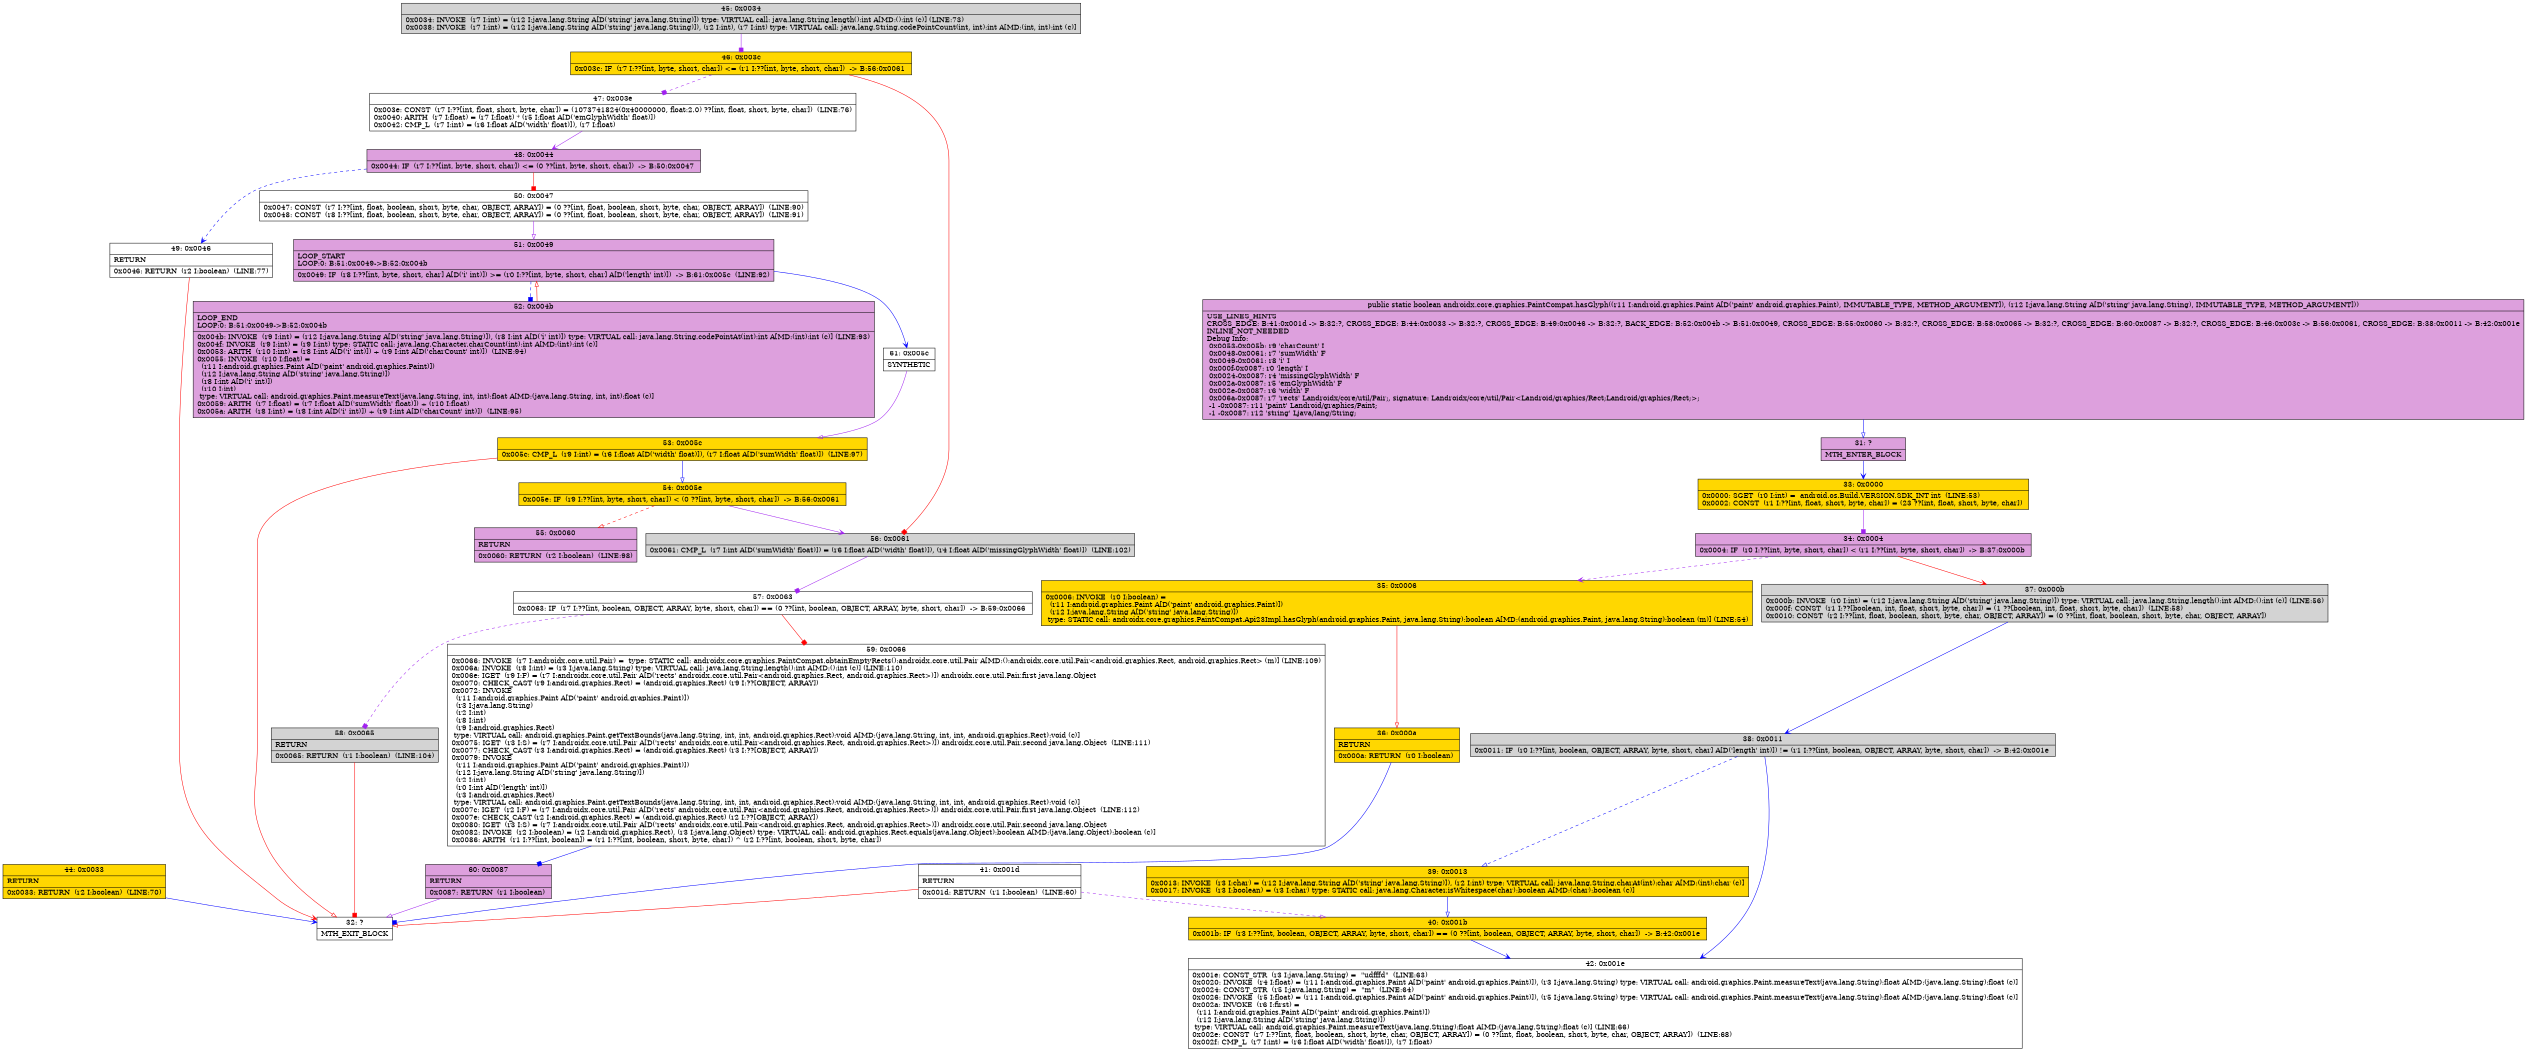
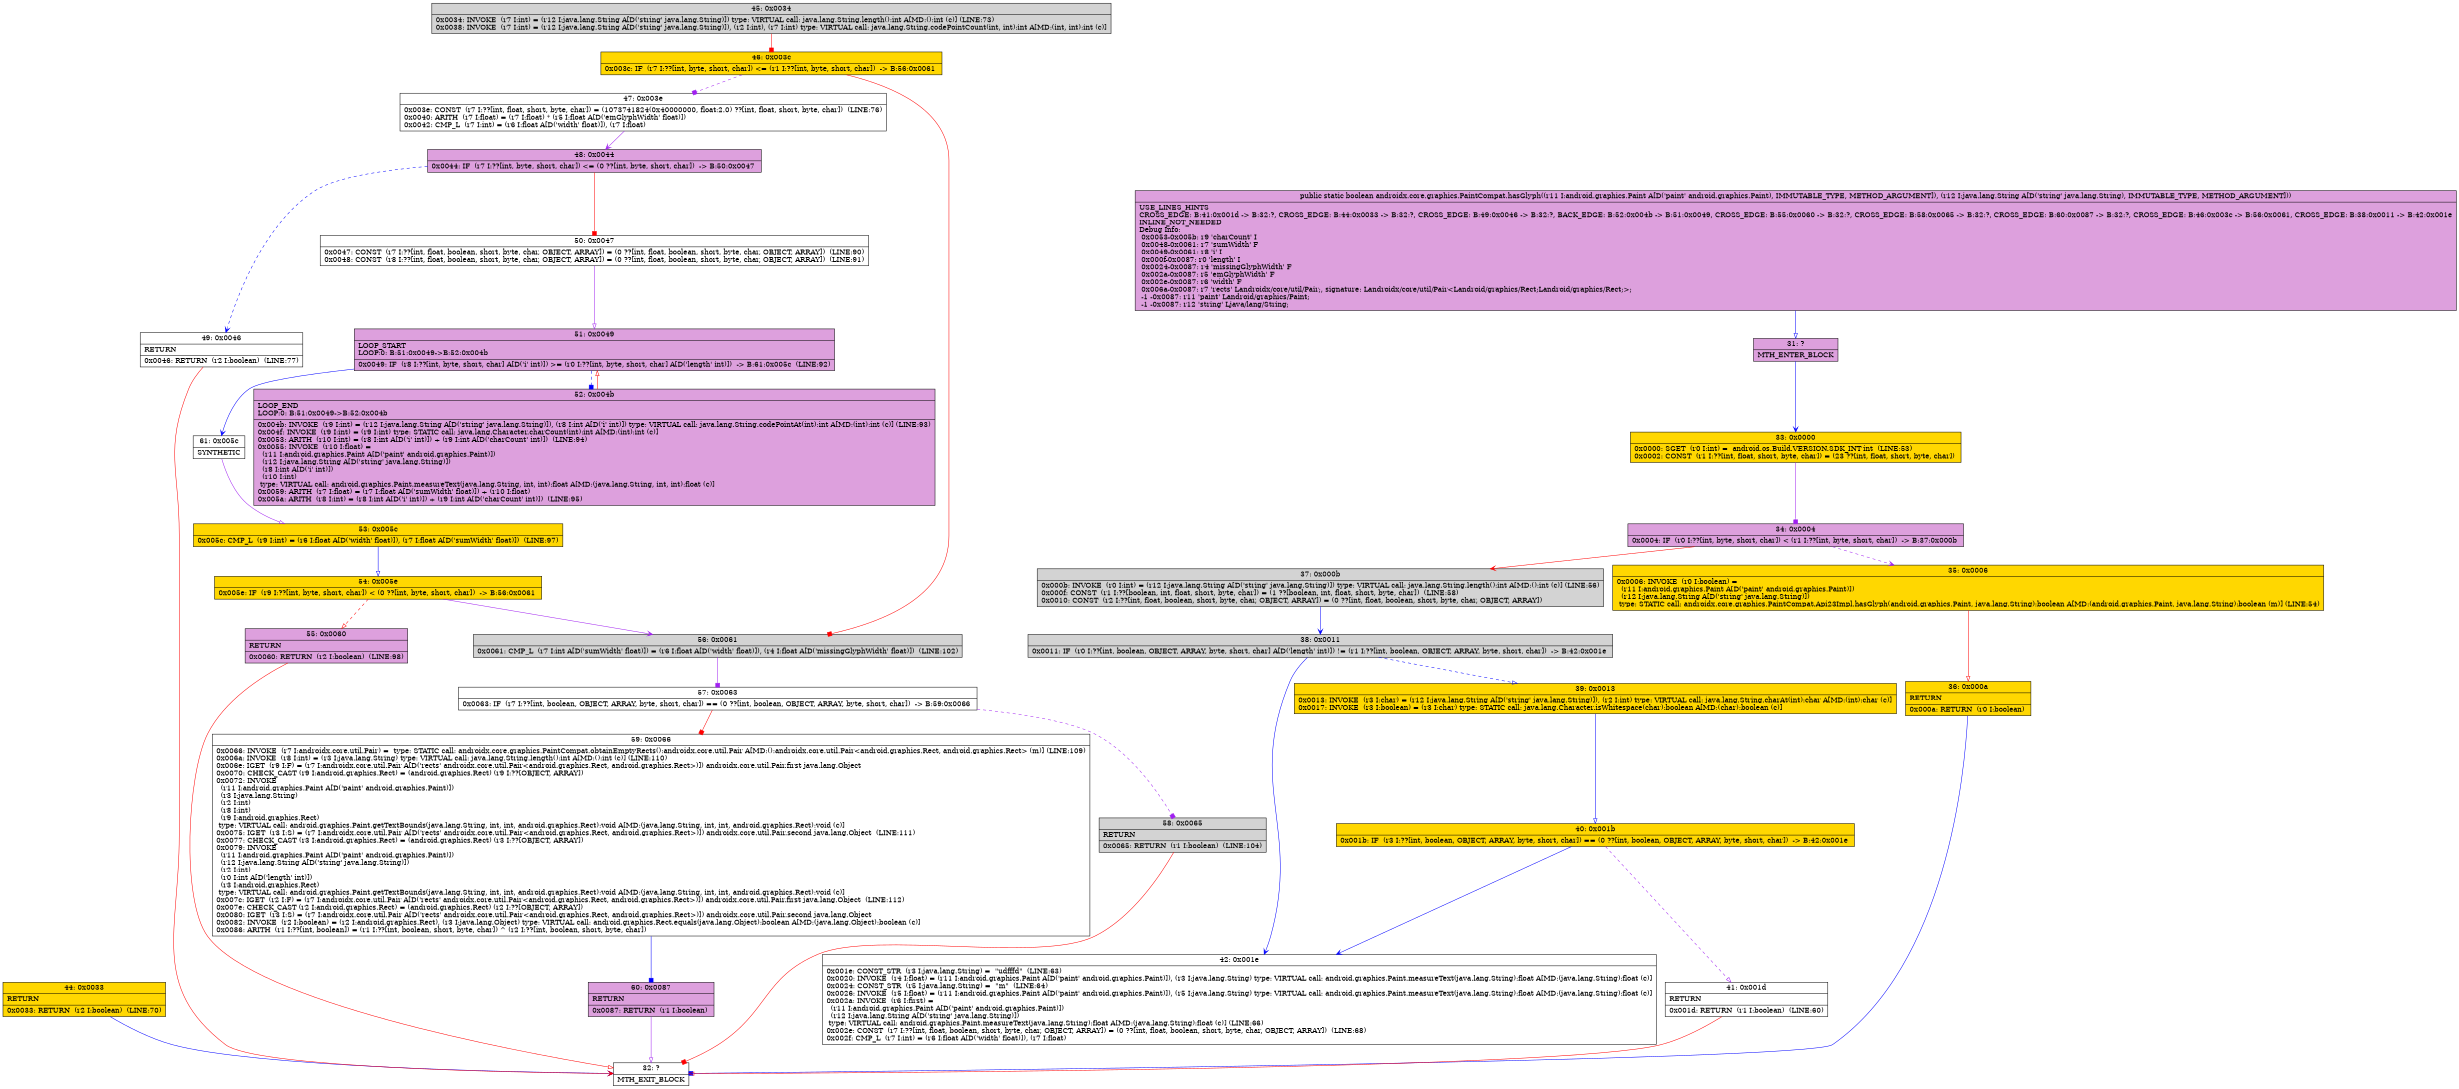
  digraph {
    node [fillcolor=gold shape=record style=filled]
    edge [arrowhead=onormal color=blue]
    n1 [fillcolor=plum label="{31\:\ ?|MTH_ENTER_BLOCK\l}"]
    n2 [label="{33\:\ 0x0000|0x0000: SGET  (r0 I:int) =  android.os.Build.VERSION.SDK_INT int  (LINE:53)\l0x0002: CONST  (r1 I:??[int, float, short, byte, char]) = (23 ??[int, float, short, byte, char]) \l}"]
    n3 [fillcolor=plum label="{34\:\ 0x0004|0x0004: IF  (r0 I:??[int, byte, short, char]) \< (r1 I:??[int, byte, short, char])  \-\> B:37:0x000b \l}"]
    n4 [label="{35\:\ 0x0006|0x0006: INVOKE  (r0 I:boolean) = \l  (r11 I:android.graphics.Paint A[D('paint' android.graphics.Paint)])\l  (r12 I:java.lang.String A[D('string' java.lang.String)])\l type: STATIC call: androidx.core.graphics.PaintCompat.Api23Impl.hasGlyph(android.graphics.Paint, java.lang.String):boolean A[MD:(android.graphics.Paint, java.lang.String):boolean (m)] (LINE:54)\l}"]
    n5 [fillcolor=lightgrey label="{37\:\ 0x000b|0x000b: INVOKE  (r0 I:int) = (r12 I:java.lang.String A[D('string' java.lang.String)]) type: VIRTUAL call: java.lang.String.length():int A[MD:():int (c)] (LINE:56)\l0x000f: CONST  (r1 I:??[boolean, int, float, short, byte, char]) = (1 ??[boolean, int, float, short, byte, char])  (LINE:58)\l0x0010: CONST  (r2 I:??[int, float, boolean, short, byte, char, OBJECT, ARRAY]) = (0 ??[int, float, boolean, short, byte, char, OBJECT, ARRAY]) \l}"]
    n6 [label="{36\:\ 0x000a|RETURN\l|0x000a: RETURN  (r0 I:boolean) \l}"]
    n7 [fillcolor=lightgrey label="{38\:\ 0x0011|0x0011: IF  (r0 I:??[int, boolean, OBJECT, ARRAY, byte, short, char] A[D('length' int)]) != (r1 I:??[int, boolean, OBJECT, ARRAY, byte, short, char])  \-\> B:42:0x001e \l}"]
    n8 [fillcolor=white label="{32\:\ ?|MTH_EXIT_BLOCK\l}"]
    n9 [label="{39\:\ 0x0013|0x0013: INVOKE  (r3 I:char) = (r12 I:java.lang.String A[D('string' java.lang.String)]), (r2 I:int) type: VIRTUAL call: java.lang.String.charAt(int):char A[MD:(int):char (c)]\l0x0017: INVOKE  (r3 I:boolean) = (r3 I:char) type: STATIC call: java.lang.Character.isWhitespace(char):boolean A[MD:(char):boolean (c)]\l}"]
    n10 [fillcolor=white label="{42\:\ 0x001e|0x001e: CONST_STR  (r3 I:java.lang.String) =  \"udfffd\"  (LINE:63)\l0x0020: INVOKE  (r4 I:float) = (r11 I:android.graphics.Paint A[D('paint' android.graphics.Paint)]), (r3 I:java.lang.String) type: VIRTUAL call: android.graphics.Paint.measureText(java.lang.String):float A[MD:(java.lang.String):float (c)]\l0x0024: CONST_STR  (r5 I:java.lang.String) =  \"m\"  (LINE:64)\l0x0026: INVOKE  (r5 I:float) = (r11 I:android.graphics.Paint A[D('paint' android.graphics.Paint)]), (r5 I:java.lang.String) type: VIRTUAL call: android.graphics.Paint.measureText(java.lang.String):float A[MD:(java.lang.String):float (c)]\l0x002a: INVOKE  (r6 I:first) = \l  (r11 I:android.graphics.Paint A[D('paint' android.graphics.Paint)])\l  (r12 I:java.lang.String A[D('string' java.lang.String)])\l type: VIRTUAL call: android.graphics.Paint.measureText(java.lang.String):float A[MD:(java.lang.String):float (c)] (LINE:66)\l0x002e: CONST  (r7 I:??[int, float, boolean, short, byte, char, OBJECT, ARRAY]) = (0 ??[int, float, boolean, short, byte, char, OBJECT, ARRAY])  (LINE:68)\l0x002f: CMP_L  (r7 I:int) = (r6 I:float A[D('width' float)]), (r7 I:float) \l}"]
    n11 [label="{40\:\ 0x001b|0x001b: IF  (r3 I:??[int, boolean, OBJECT, ARRAY, byte, short, char]) == (0 ??[int, boolean, OBJECT, ARRAY, byte, short, char])  \-\> B:42:0x001e \l}"]
    n12 [fillcolor=white label="{41\:\ 0x001d|RETURN\l|0x001d: RETURN  (r1 I:boolean)  (LINE:60)\l}"]
    n13 [label="{44\:\ 0x0033|RETURN\l|0x0033: RETURN  (r2 I:boolean)  (LINE:70)\l}"]
    n14 [fillcolor=lightgrey label="{45\:\ 0x0034|0x0034: INVOKE  (r7 I:int) = (r12 I:java.lang.String A[D('string' java.lang.String)]) type: VIRTUAL call: java.lang.String.length():int A[MD:():int (c)] (LINE:73)\l0x0038: INVOKE  (r7 I:int) = (r12 I:java.lang.String A[D('string' java.lang.String)]), (r2 I:int), (r7 I:int) type: VIRTUAL call: java.lang.String.codePointCount(int, int):int A[MD:(int, int):int (c)]\l}"]
    n15 [label="{46\:\ 0x003c|0x003c: IF  (r7 I:??[int, byte, short, char]) \<= (r1 I:??[int, byte, short, char])  \-\> B:56:0x0061 \l}"]
    n16 [fillcolor=white label="{47\:\ 0x003e|0x003e: CONST  (r7 I:??[int, float, short, byte, char]) = (1073741824(0x40000000, float:2.0) ??[int, float, short, byte, char])  (LINE:76)\l0x0040: ARITH  (r7 I:float) = (r7 I:float) * (r5 I:float A[D('emGlyphWidth' float)]) \l0x0042: CMP_L  (r7 I:int) = (r6 I:float A[D('width' float)]), (r7 I:float) \l}"]
    n17 [fillcolor=lightgrey label="{56\:\ 0x0061|0x0061: CMP_L  (r7 I:int A[D('sumWidth' float)]) = (r6 I:float A[D('width' float)]), (r4 I:float A[D('missingGlyphWidth' float)])  (LINE:102)\l}"]
    n18 [fillcolor=plum label="{48\:\ 0x0044|0x0044: IF  (r7 I:??[int, byte, short, char]) \<= (0 ??[int, byte, short, char])  \-\> B:50:0x0047 \l}"]
    n19 [fillcolor=white label="{57\:\ 0x0063|0x0063: IF  (r7 I:??[int, boolean, OBJECT, ARRAY, byte, short, char]) == (0 ??[int, boolean, OBJECT, ARRAY, byte, short, char])  \-\> B:59:0x0066 \l}"]
    n20 [fillcolor=white label="{49\:\ 0x0046|RETURN\l|0x0046: RETURN  (r2 I:boolean)  (LINE:77)\l}"]
    n21 [fillcolor=white label="{50\:\ 0x0047|0x0047: CONST  (r7 I:??[int, float, boolean, short, byte, char, OBJECT, ARRAY]) = (0 ??[int, float, boolean, short, byte, char, OBJECT, ARRAY])  (LINE:90)\l0x0048: CONST  (r8 I:??[int, float, boolean, short, byte, char, OBJECT, ARRAY]) = (0 ??[int, float, boolean, short, byte, char, OBJECT, ARRAY])  (LINE:91)\l}"]
    n22 [fillcolor=plum label="{51\:\ 0x0049|LOOP_START\lLOOP:0: B:51:0x0049\-\>B:52:0x004b\l|0x0049: IF  (r8 I:??[int, byte, short, char] A[D('i' int)]) \>= (r0 I:??[int, byte, short, char] A[D('length' int)])  \-\> B:61:0x005c  (LINE:92)\l}"]
    n23 [fillcolor=plum label="{52\:\ 0x004b|LOOP_END\lLOOP:0: B:51:0x0049\-\>B:52:0x004b\l|0x004b: INVOKE  (r9 I:int) = (r12 I:java.lang.String A[D('string' java.lang.String)]), (r8 I:int A[D('i' int)]) type: VIRTUAL call: java.lang.String.codePointAt(int):int A[MD:(int):int (c)] (LINE:93)\l0x004f: INVOKE  (r9 I:int) = (r9 I:int) type: STATIC call: java.lang.Character.charCount(int):int A[MD:(int):int (c)]\l0x0053: ARITH  (r10 I:int) = (r8 I:int A[D('i' int)]) + (r9 I:int A[D('charCount' int)])  (LINE:94)\l0x0055: INVOKE  (r10 I:float) = \l  (r11 I:android.graphics.Paint A[D('paint' android.graphics.Paint)])\l  (r12 I:java.lang.String A[D('string' java.lang.String)])\l  (r8 I:int A[D('i' int)])\l  (r10 I:int)\l type: VIRTUAL call: android.graphics.Paint.measureText(java.lang.String, int, int):float A[MD:(java.lang.String, int, int):float (c)]\l0x0059: ARITH  (r7 I:float) = (r7 I:float A[D('sumWidth' float)]) + (r10 I:float) \l0x005a: ARITH  (r8 I:int) = (r8 I:int A[D('i' int)]) + (r9 I:int A[D('charCount' int)])  (LINE:95)\l}"]
    n24 [fillcolor=white label="{61\:\ 0x005c|SYNTHETIC\l}"]
    n25 [label="{53\:\ 0x005c|0x005c: CMP_L  (r9 I:int) = (r6 I:float A[D('width' float)]), (r7 I:float A[D('sumWidth' float)])  (LINE:97)\l}"]
    n26 [label="{54\:\ 0x005e|0x005e: IF  (r9 I:??[int, byte, short, char]) \< (0 ??[int, byte, short, char])  \-\> B:56:0x0061 \l}"]
    n27 [fillcolor=plum label="{55\:\ 0x0060|RETURN\l|0x0060: RETURN  (r2 I:boolean)  (LINE:98)\l}"]
    n28 [fillcolor=lightgrey label="{58\:\ 0x0065|RETURN\l|0x0065: RETURN  (r1 I:boolean)  (LINE:104)\l}"]
    n29 [fillcolor=white label="{59\:\ 0x0066|0x0066: INVOKE  (r7 I:androidx.core.util.Pair) =  type: STATIC call: androidx.core.graphics.PaintCompat.obtainEmptyRects():androidx.core.util.Pair A[MD:():androidx.core.util.Pair\<android.graphics.Rect, android.graphics.Rect\> (m)] (LINE:109)\l0x006a: INVOKE  (r8 I:int) = (r3 I:java.lang.String) type: VIRTUAL call: java.lang.String.length():int A[MD:():int (c)] (LINE:110)\l0x006e: IGET  (r9 I:F) = (r7 I:androidx.core.util.Pair A[D('rects' androidx.core.util.Pair\<android.graphics.Rect, android.graphics.Rect\>)]) androidx.core.util.Pair.first java.lang.Object \l0x0070: CHECK_CAST (r9 I:android.graphics.Rect) = (android.graphics.Rect) (r9 I:??[OBJECT, ARRAY]) \l0x0072: INVOKE  \l  (r11 I:android.graphics.Paint A[D('paint' android.graphics.Paint)])\l  (r3 I:java.lang.String)\l  (r2 I:int)\l  (r8 I:int)\l  (r9 I:android.graphics.Rect)\l type: VIRTUAL call: android.graphics.Paint.getTextBounds(java.lang.String, int, int, android.graphics.Rect):void A[MD:(java.lang.String, int, int, android.graphics.Rect):void (c)]\l0x0075: IGET  (r3 I:S) = (r7 I:androidx.core.util.Pair A[D('rects' androidx.core.util.Pair\<android.graphics.Rect, android.graphics.Rect\>)]) androidx.core.util.Pair.second java.lang.Object  (LINE:111)\l0x0077: CHECK_CAST (r3 I:android.graphics.Rect) = (android.graphics.Rect) (r3 I:??[OBJECT, ARRAY]) \l0x0079: INVOKE  \l  (r11 I:android.graphics.Paint A[D('paint' android.graphics.Paint)])\l  (r12 I:java.lang.String A[D('string' java.lang.String)])\l  (r2 I:int)\l  (r0 I:int A[D('length' int)])\l  (r3 I:android.graphics.Rect)\l type: VIRTUAL call: android.graphics.Paint.getTextBounds(java.lang.String, int, int, android.graphics.Rect):void A[MD:(java.lang.String, int, int, android.graphics.Rect):void (c)]\l0x007c: IGET  (r2 I:F) = (r7 I:androidx.core.util.Pair A[D('rects' androidx.core.util.Pair\<android.graphics.Rect, android.graphics.Rect\>)]) androidx.core.util.Pair.first java.lang.Object  (LINE:112)\l0x007e: CHECK_CAST (r2 I:android.graphics.Rect) = (android.graphics.Rect) (r2 I:??[OBJECT, ARRAY]) \l0x0080: IGET  (r3 I:S) = (r7 I:androidx.core.util.Pair A[D('rects' androidx.core.util.Pair\<android.graphics.Rect, android.graphics.Rect\>)]) androidx.core.util.Pair.second java.lang.Object \l0x0082: INVOKE  (r2 I:boolean) = (r2 I:android.graphics.Rect), (r3 I:java.lang.Object) type: VIRTUAL call: android.graphics.Rect.equals(java.lang.Object):boolean A[MD:(java.lang.Object):boolean (c)]\l0x0086: ARITH  (r1 I:??[int, boolean]) = (r1 I:??[int, boolean, short, byte, char]) ^ (r2 I:??[int, boolean, short, byte, char]) \l}"]
    n30 [fillcolor=plum label="{60\:\ 0x0087|RETURN\l|0x0087: RETURN  (r1 I:boolean) \l}"]
    n31 [fillcolor=plum label="{public static boolean androidx.core.graphics.PaintCompat.hasGlyph((r11 I:android.graphics.Paint A[D('paint' android.graphics.Paint), IMMUTABLE_TYPE, METHOD_ARGUMENT]), (r12 I:java.lang.String A[D('string' java.lang.String), IMMUTABLE_TYPE, METHOD_ARGUMENT]))  | USE_LINES_HINTS\lCROSS_EDGE: B:41:0x001d \-\> B:32:?, CROSS_EDGE: B:44:0x0033 \-\> B:32:?, CROSS_EDGE: B:49:0x0046 \-\> B:32:?, BACK_EDGE: B:52:0x004b \-\> B:51:0x0049, CROSS_EDGE: B:55:0x0060 \-\> B:32:?, CROSS_EDGE: B:58:0x0065 \-\> B:32:?, CROSS_EDGE: B:60:0x0087 \-\> B:32:?, CROSS_EDGE: B:46:0x003c \-\> B:56:0x0061, CROSS_EDGE: B:38:0x0011 \-\> B:42:0x001e\lINLINE_NOT_NEEDED\lDebug Info:\l  0x0053\-0x005b: r9 'charCount' I\l  0x0048\-0x0061: r7 'sumWidth' F\l  0x0049\-0x0061: r8 'i' I\l  0x000f\-0x0087: r0 'length' I\l  0x0024\-0x0087: r4 'missingGlyphWidth' F\l  0x002a\-0x0087: r5 'emGlyphWidth' F\l  0x002e\-0x0087: r6 'width' F\l  0x006a\-0x0087: r7 'rects' Landroidx\/core\/util\/Pair;, signature: Landroidx\/core\/util\/Pair\<Landroid\/graphics\/Rect;Landroid\/graphics\/Rect;\>;\l  \-1 \-0x0087: r11 'paint' Landroid\/graphics\/Paint;\l  \-1 \-0x0087: r12 'string' Ljava\/lang\/String;\l}"]
    n1 -> n2 [arrowhead=vee]
    n2 -> n3 [arrowhead=box color=purple]
    n3 -> n4 [arrowhead=vee color=purple style=dashed]
    n3 -> n5 [arrowhead=vee color=red]
    n4 -> n6 [color=red]
    n5 -> n7 [arrowhead=vee]
    n6 -> n8 [arrowhead=box]
    n7 -> n9 [style=dashed]
    n7 -> n10 [arrowhead=vee]
    n9 -> n11
    n11 -> n10 [arrowhead=vee]
-   n12 -> n11 [color=purple style=dashed]
+   n11 -> n12 [color=purple style=dashed]
    n12 -> n8 [color=red]
    n13 -> n8 [arrowhead=vee]
-   n14 -> n15 [arrowhead=box color=purple]
+   n14 -> n15 [arrowhead=box color=red]
    n15 -> n16 [arrowhead=box color=purple style=dashed]
    n15 -> n17 [arrowhead=box color=red]
    n16 -> n18 [arrowhead=vee color=purple]
    n17 -> n19 [arrowhead=box color=purple]
    n18 -> n20 [arrowhead=vee style=dashed]
    n18 -> n21 [arrowhead=box color=red]
    n19 -> n28 [arrowhead=box color=purple style=dashed]
    n19 -> n29 [arrowhead=box color=red]
    n20 -> n8 [arrowhead=vee color=red]
    n21 -> n22 [color=purple]
    n22 -> n23 [arrowhead=box style=dashed]
    n22 -> n24 [arrowhead=vee]
    n23 -> n22 [color=red]
    n24 -> n25 [color=purple]
    n25 -> n26
    n26 -> n17 [arrowhead=vee color=purple]
    n26 -> n27 [color=red style=dashed]
-   n25 -> n8 [color=red]
+   n27 -> n8 [color=red]
    n28 -> n8 [arrowhead=box color=red]
    n29 -> n30 [arrowhead=box]
    n30 -> n8 [color=purple]
    n31 -> n1
  }
